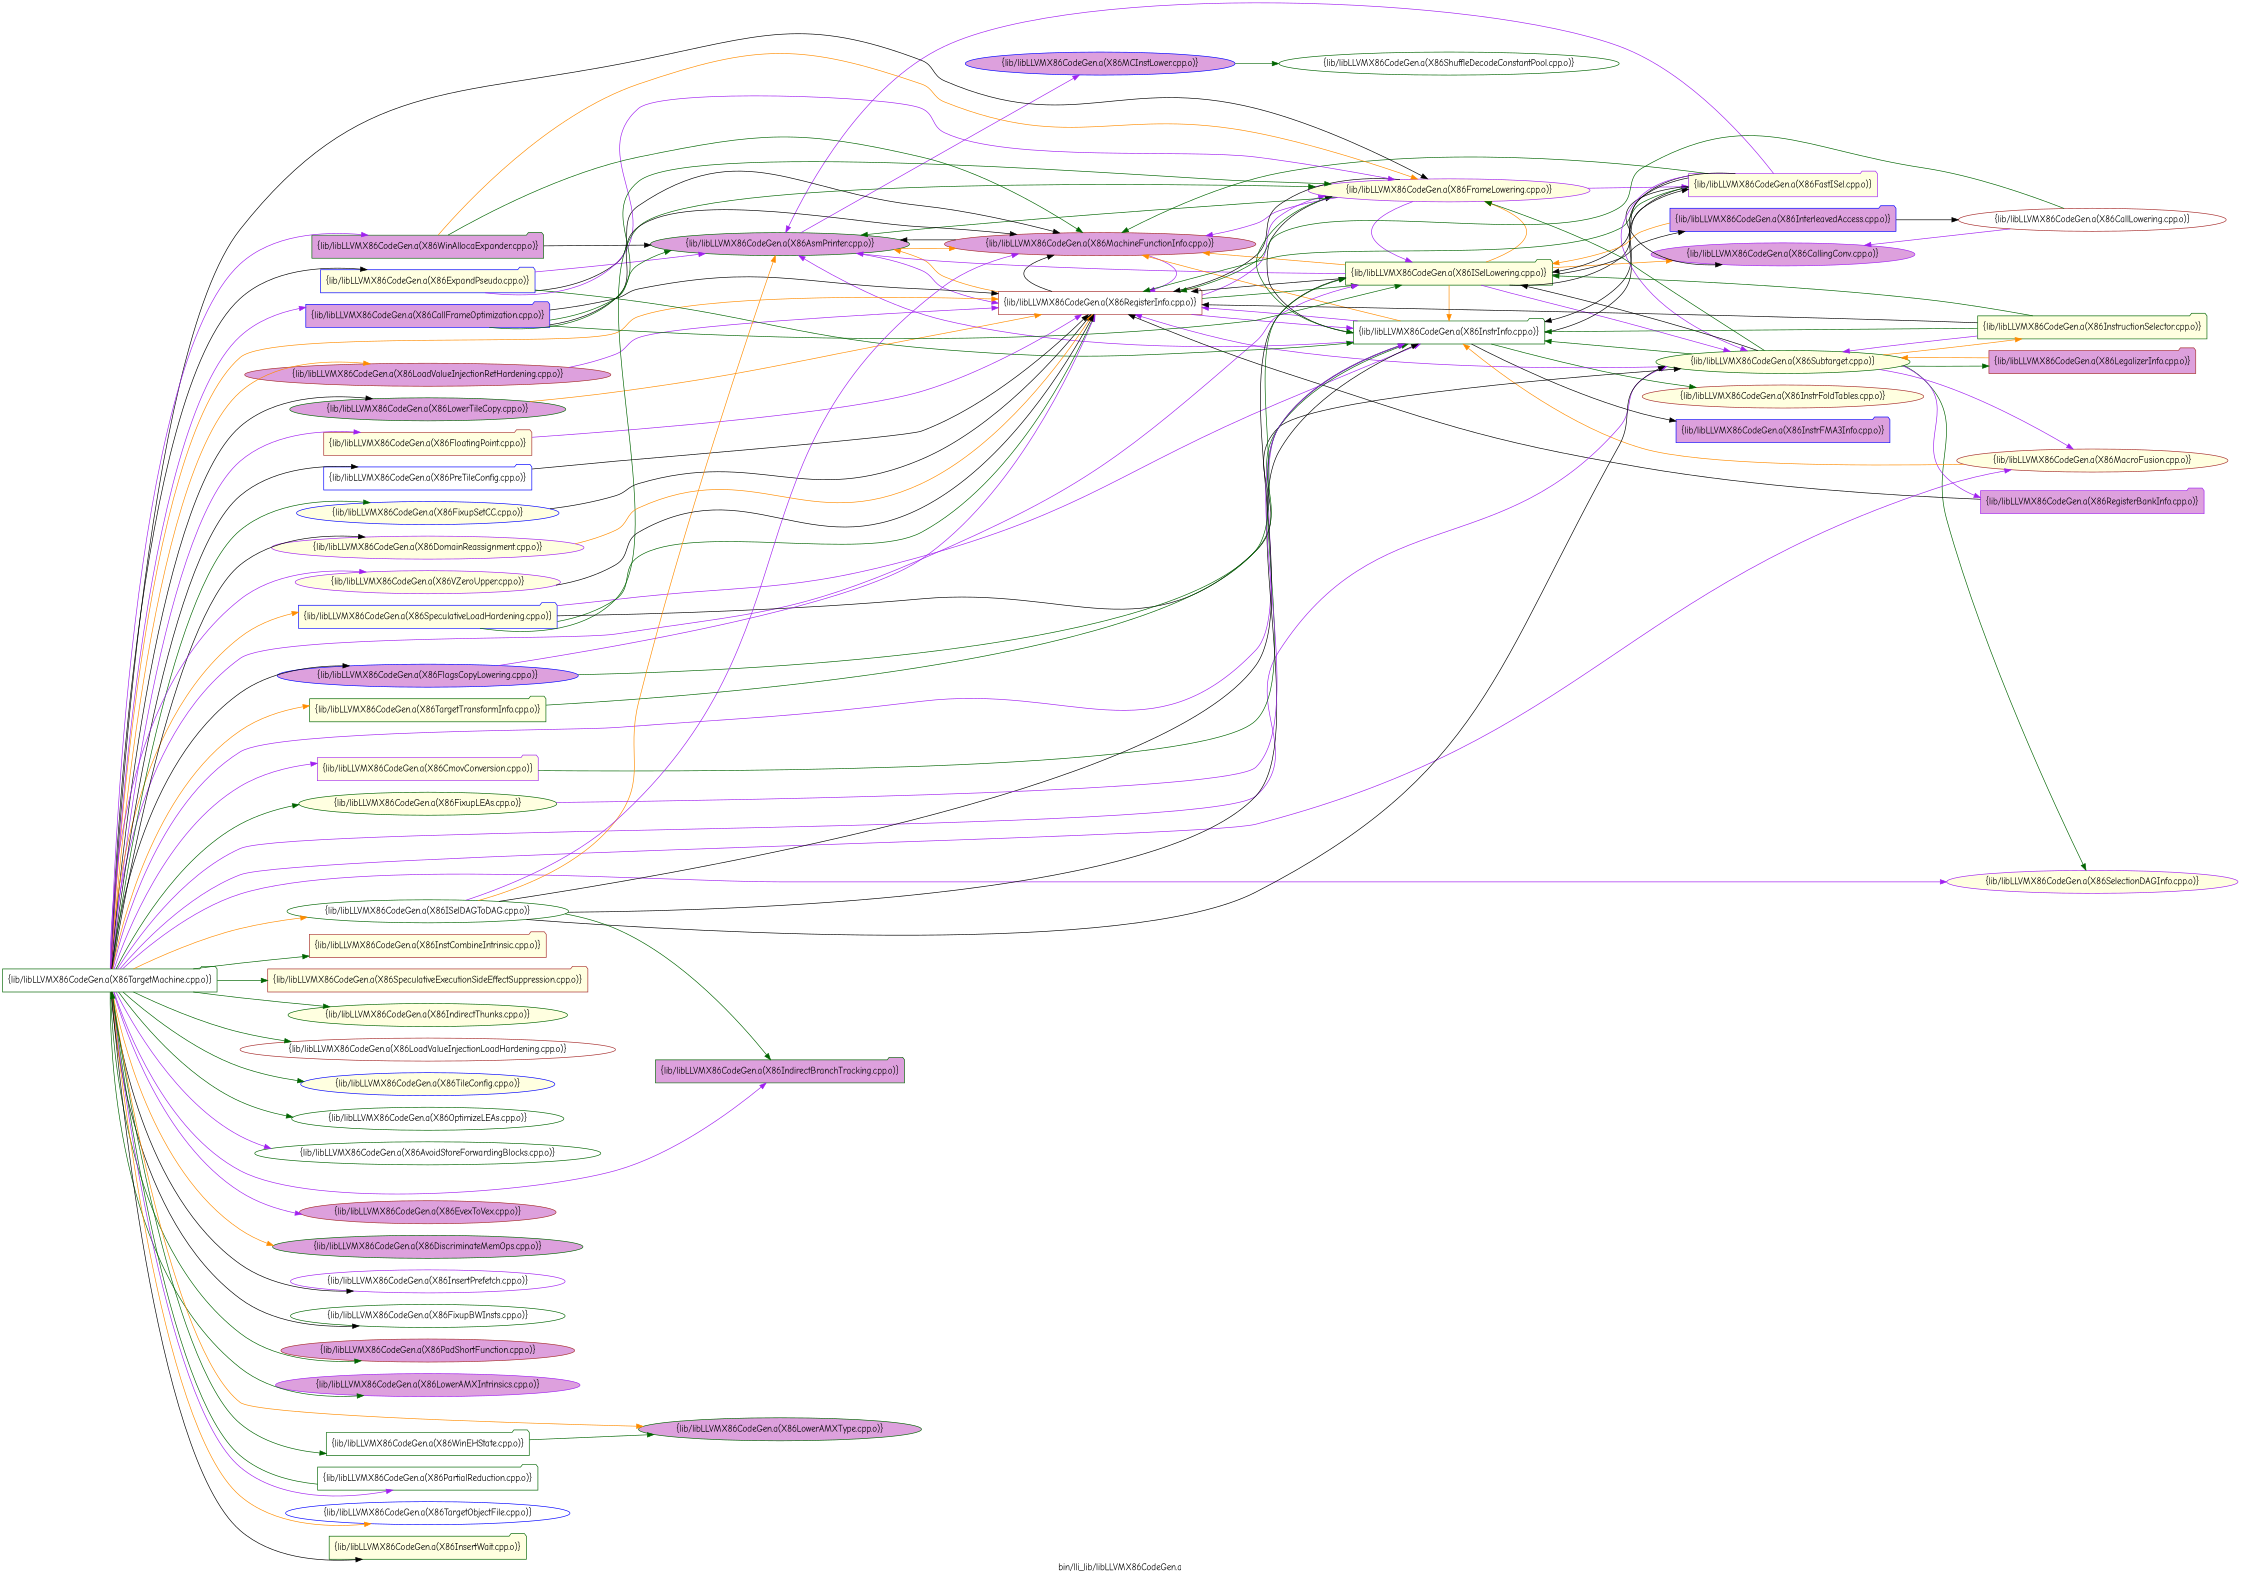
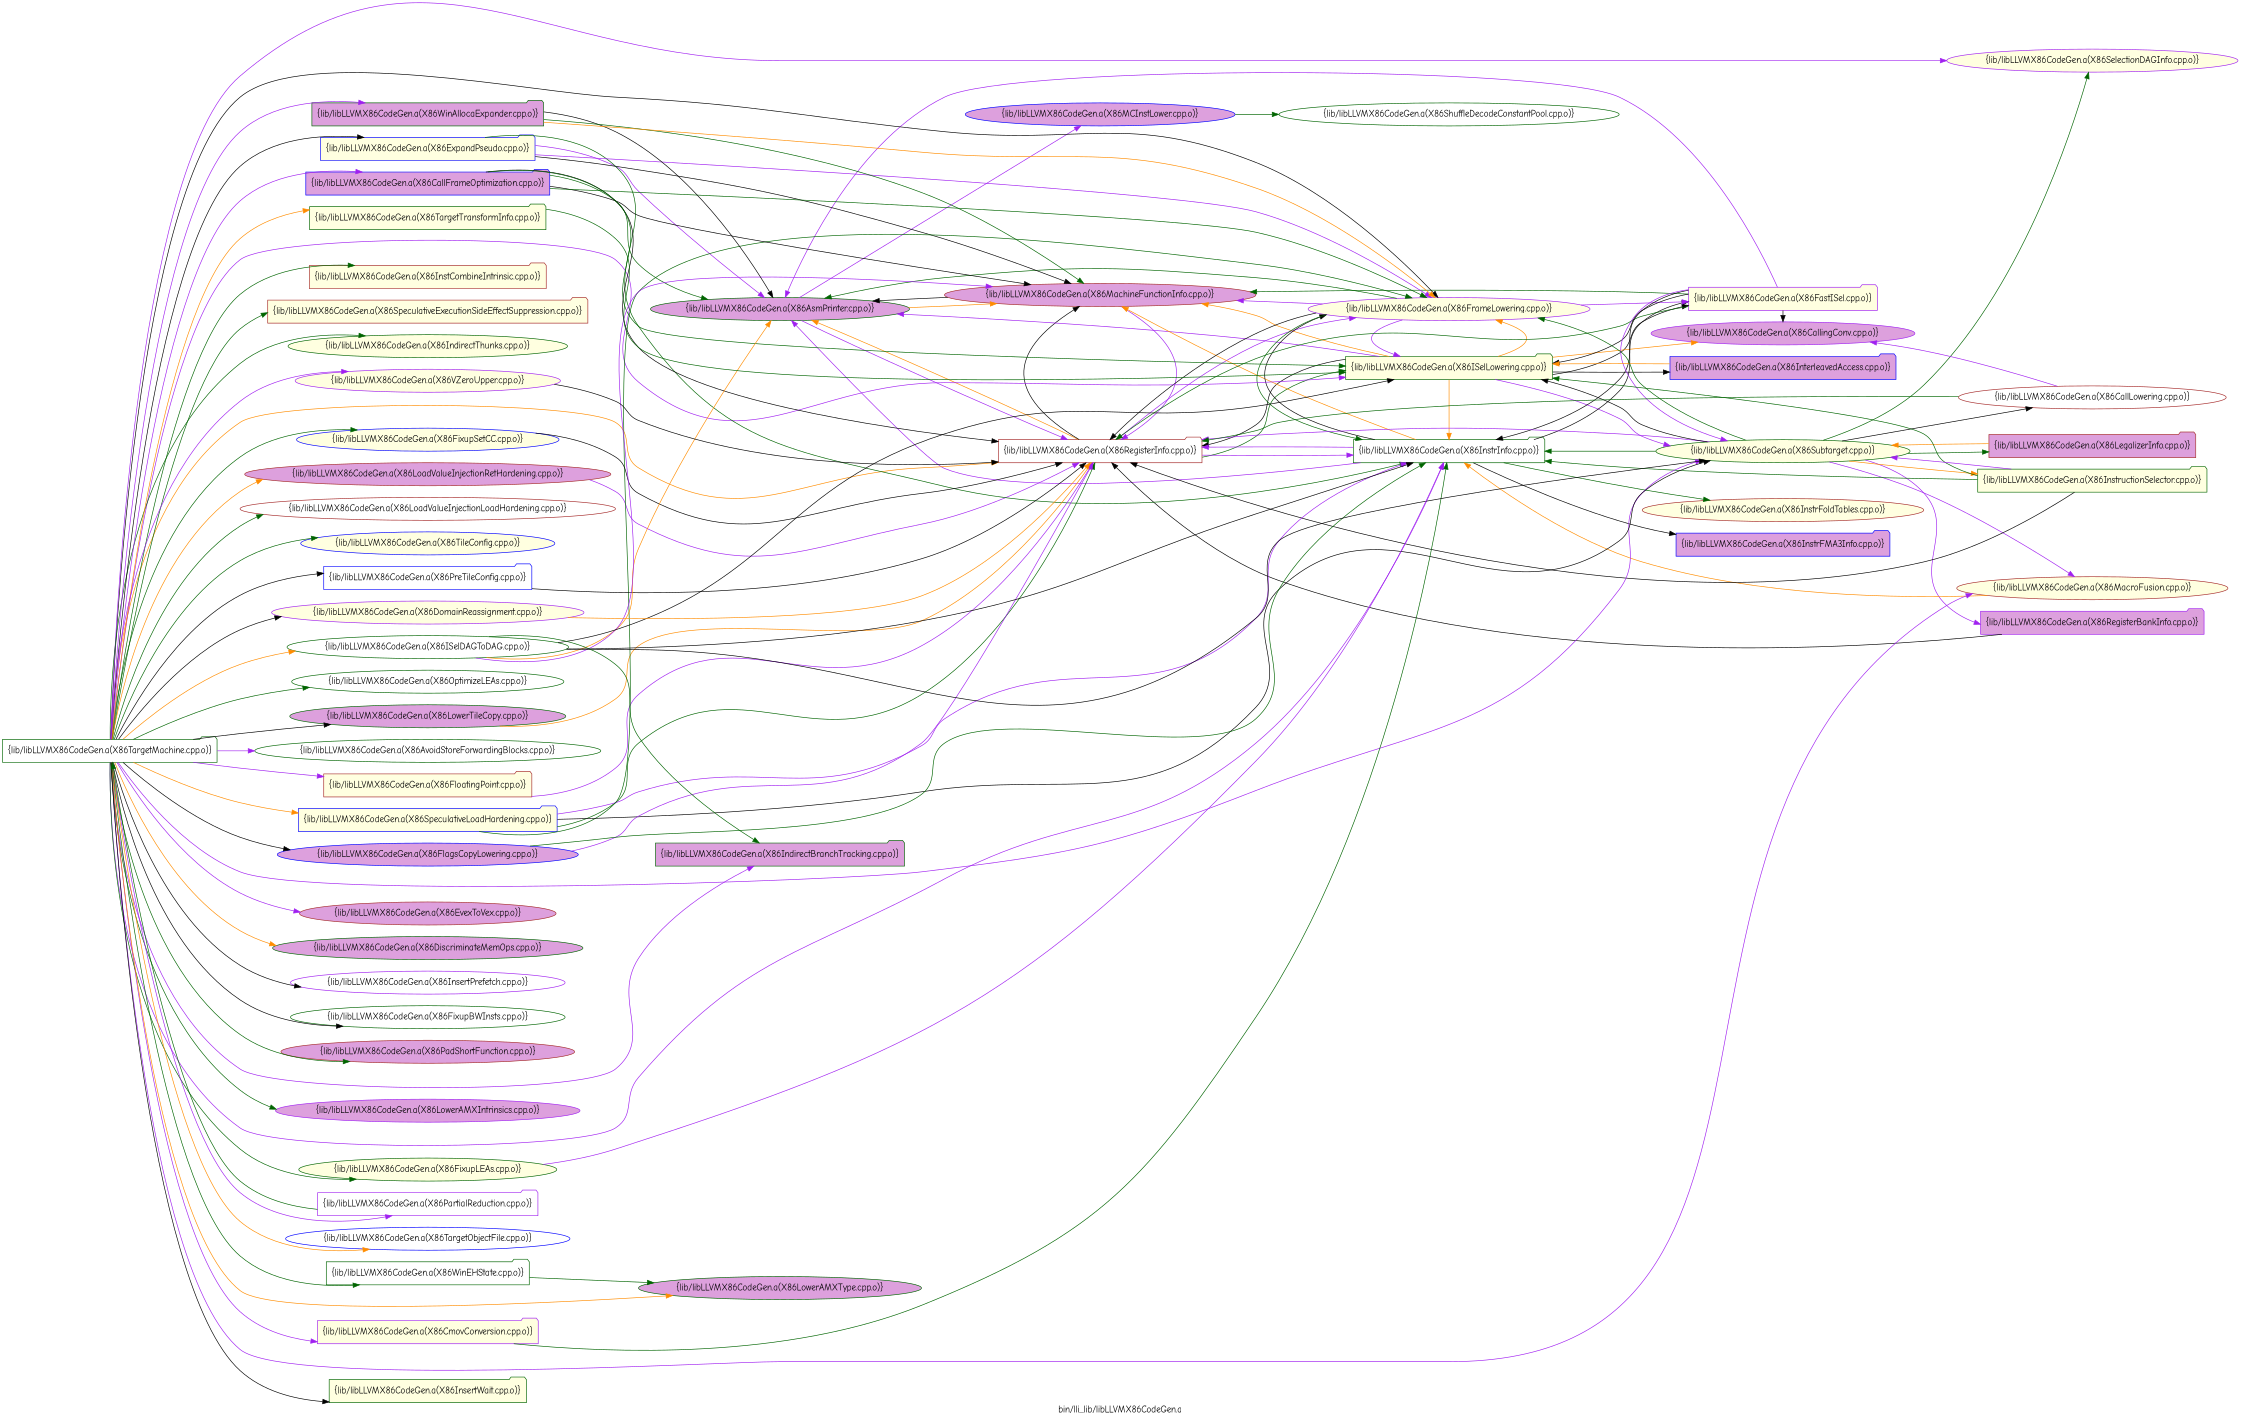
  digraph {
    fontname="Comic Neue"
    label="bin/lli_lib/libLLVMX86CodeGen.a"
    rankdir=LR
    node [color=darkgreen fillcolor=lightyellow fontname="Comic Neue" group=0 shape=ellipse style=filled]
    edge [color=purple fontname="Comic Neue"]
    n1 [fillcolor=plum group=1 label="{lib/libLLVMX86CodeGen.a(X86AsmPrinter.cpp.o)}"]
    n2 [color=blue fillcolor=plum label="{lib/libLLVMX86CodeGen.a(X86MCInstLower.cpp.o)}"]
    n3 [color=brown fillcolor=plum group=1 label="{lib/libLLVMX86CodeGen.a(X86MachineFunctionInfo.cpp.o)}"]
    n4 [color=brown fillcolor=white group=1 label="{lib/libLLVMX86CodeGen.a(X86RegisterInfo.cpp.o)}" shape=folder]
    n5 [fillcolor=white label="{lib/libLLVMX86CodeGen.a(X86ShuffleDecodeConstantPool.cpp.o)}"]
    n6 [group=1 label="{lib/libLLVMX86CodeGen.a(X86ISelLowering.cpp.o)}" shape=folder]
    n7 [fillcolor=white group=1 label="{lib/libLLVMX86CodeGen.a(X86InstrInfo.cpp.o)}" shape=folder]
    n8 [color=purple group=1 label="{lib/libLLVMX86CodeGen.a(X86FrameLowering.cpp.o)}"]
    n9 [color=purple group=1 label="{lib/libLLVMX86CodeGen.a(X86FastISel.cpp.o)}" shape=folder]
    n10 [color=purple fillcolor=plum label="{lib/libLLVMX86CodeGen.a(X86CallingConv.cpp.o)}"]
    n11 [color=blue fillcolor=plum group=1 label="{lib/libLLVMX86CodeGen.a(X86InterleavedAccess.cpp.o)}" shape=folder]
    n12 [group=1 label="{lib/libLLVMX86CodeGen.a(X86Subtarget.cpp.o)}"]
    n13 [color=brown label="{lib/libLLVMX86CodeGen.a(X86InstrFoldTables.cpp.o)}"]
    n14 [color=blue fillcolor=plum label="{lib/libLLVMX86CodeGen.a(X86InstrFMA3Info.cpp.o)}" shape=folder]
    n15 [color=purple label="{lib/libLLVMX86CodeGen.a(X86SelectionDAGInfo.cpp.o)}"]
    n16 [color=brown group=1 label="{lib/libLLVMX86CodeGen.a(X86MacroFusion.cpp.o)}"]
    n17 [color=brown fillcolor=white group=1 label="{lib/libLLVMX86CodeGen.a(X86CallLowering.cpp.o)}"]
    n18 [color=brown fillcolor=plum group=1 label="{lib/libLLVMX86CodeGen.a(X86LegalizerInfo.cpp.o)}" shape=folder]
    n19 [color=purple fillcolor=plum group=1 label="{lib/libLLVMX86CodeGen.a(X86RegisterBankInfo.cpp.o)}" shape=folder]
    n20 [group=1 label="{lib/libLLVMX86CodeGen.a(X86InstructionSelector.cpp.o)}" shape=folder]
    n21 [fillcolor=white label="{lib/libLLVMX86CodeGen.a(X86TargetMachine.cpp.o)}" shape=folder]
    n22 [color=brown label="{lib/libLLVMX86CodeGen.a(X86InstCombineIntrinsic.cpp.o)}" shape=folder]
    n23 [color=brown label="{lib/libLLVMX86CodeGen.a(X86SpeculativeExecutionSideEffectSuppression.cpp.o)}" shape=folder]
    n24 [label="{lib/libLLVMX86CodeGen.a(X86IndirectThunks.cpp.o)}"]
    n25 [color=brown fillcolor=plum label="{lib/libLLVMX86CodeGen.a(X86LoadValueInjectionRetHardening.cpp.o)}"]
    n26 [color=blue label="{lib/libLLVMX86CodeGen.a(X86ExpandPseudo.cpp.o)}" shape=folder]
    n27 [fillcolor=plum label="{lib/libLLVMX86CodeGen.a(X86LowerTileCopy.cpp.o)}"]
    n28 [color=brown label="{lib/libLLVMX86CodeGen.a(X86FloatingPoint.cpp.o)}" shape=folder]
    n29 [color=brown fillcolor=white label="{lib/libLLVMX86CodeGen.a(X86LoadValueInjectionLoadHardening.cpp.o)}"]
    n30 [color=blue label="{lib/libLLVMX86CodeGen.a(X86TileConfig.cpp.o)}"]
    n31 [color=blue label="{lib/libLLVMX86CodeGen.a(X86SpeculativeLoadHardening.cpp.o)}" shape=folder]
    n32 [color=blue fillcolor=plum label="{lib/libLLVMX86CodeGen.a(X86FlagsCopyLowering.cpp.o)}"]
    n33 [color=blue label="{lib/libLLVMX86CodeGen.a(X86FixupSetCC.cpp.o)}"]
    n34 [fillcolor=white label="{lib/libLLVMX86CodeGen.a(X86OptimizeLEAs.cpp.o)}"]
    n35 [color=blue fillcolor=plum label="{lib/libLLVMX86CodeGen.a(X86CallFrameOptimization.cpp.o)}" shape=folder]
    n36 [fillcolor=white label="{lib/libLLVMX86CodeGen.a(X86AvoidStoreForwardingBlocks.cpp.o)}"]
    n37 [color=blue fillcolor=white label="{lib/libLLVMX86CodeGen.a(X86PreTileConfig.cpp.o)}" shape=folder]
    n38 [color=purple label="{lib/libLLVMX86CodeGen.a(X86CmovConversion.cpp.o)}" shape=folder]
    n39 [fillcolor=white label="{lib/libLLVMX86CodeGen.a(X86ISelDAGToDAG.cpp.o)}"]
    n40 [fillcolor=plum label="{lib/libLLVMX86CodeGen.a(X86IndirectBranchTracking.cpp.o)}" shape=folder]
    n41 [color=brown fillcolor=plum label="{lib/libLLVMX86CodeGen.a(X86EvexToVex.cpp.o)}"]
    n42 [fillcolor=plum label="{lib/libLLVMX86CodeGen.a(X86DiscriminateMemOps.cpp.o)}"]
    n43 [color=purple fillcolor=white label="{lib/libLLVMX86CodeGen.a(X86InsertPrefetch.cpp.o)}"]
    n44 [fillcolor=white label="{lib/libLLVMX86CodeGen.a(X86FixupBWInsts.cpp.o)}"]
    n45 [color=brown fillcolor=plum label="{lib/libLLVMX86CodeGen.a(X86PadShortFunction.cpp.o)}"]
    n46 [label="{lib/libLLVMX86CodeGen.a(X86FixupLEAs.cpp.o)}"]
    n47 [color=purple fillcolor=plum label="{lib/libLLVMX86CodeGen.a(X86LowerAMXIntrinsics.cpp.o)}"]
    n48 [fillcolor=plum label="{lib/libLLVMX86CodeGen.a(X86LowerAMXType.cpp.o)}"]
    n49 [color=purple label="{lib/libLLVMX86CodeGen.a(X86DomainReassignment.cpp.o)}"]
-   n50 [fillcolor=white label="{lib/libLLVMX86CodeGen.a(X86PartialReduction.cpp.o)}" shape=folder]
+   n50 [color=purple fillcolor=white label="{lib/libLLVMX86CodeGen.a(X86PartialReduction.cpp.o)}" shape=folder]
    n51 [color=blue fillcolor=white label="{lib/libLLVMX86CodeGen.a(X86TargetObjectFile.cpp.o)}"]
    n52 [label="{lib/libLLVMX86CodeGen.a(X86TargetTransformInfo.cpp.o)}" shape=folder]
    n53 [color=purple label="{lib/libLLVMX86CodeGen.a(X86VZeroUpper.cpp.o)}"]
    n54 [fillcolor=plum label="{lib/libLLVMX86CodeGen.a(X86WinAllocaExpander.cpp.o)}" shape=folder]
    n55 [fillcolor=white label="{lib/libLLVMX86CodeGen.a(X86WinEHState.cpp.o)}" shape=folder]
    n56 [label="{lib/libLLVMX86CodeGen.a(X86InsertWait.cpp.o)}" shape=folder]
    subgraph sub_1 {
      rank=same
      n1
    }
    subgraph sub_2 {
      rank=same
      n2
      n3
      n4
    }
    subgraph sub_3 {
      rank=same
      n5
      n6
      n7
      n8
    }
    subgraph sub_4 {
      rank=same
      n9
      n10
      n11
      n12
      n13
      n14
    }
    n1 -> n2
    n1 -> n3 [color=darkorange]
    n1 -> n4
    n2 -> n5 [color=darkgreen]
    n3 -> n1 [color=black]
    n3 -> n4
    n4 -> n1 [color=darkorange]
    n4 -> n3 [color=black]
    n4 -> n6 [color=darkgreen]
    n4 -> n7
    n4 -> n8
    n6 -> n1
    n6 -> n3 [color=darkorange]
    n6 -> n4 [color=black]
    n6 -> n7 [color=darkorange]
    n6 -> n8 [color=darkorange]
    n6 -> n9 [color=black]
    n6 -> n10 [color=darkorange]
    n6 -> n11 [color=black]
    n6 -> n12
    n7 -> n1
    n7 -> n3 [color=darkorange]
    n7 -> n4
    n7 -> n8 [color=black]
    n7 -> n9 [color=black]
    n7 -> n13 [color=darkgreen]
    n7 -> n14 [color=black]
    n8 -> n1 [color=darkgreen]
    n8 -> n3
    n8 -> n4 [color=black]
    n8 -> n6
    n8 -> n7 [color=darkgreen]
    n8 -> n9
    n9 -> n1
    n9 -> n3 [color=darkgreen]
    n9 -> n4 [color=darkgreen]
    n9 -> n6 [color=black]
    n9 -> n7 [color=black]
    n9 -> n10 [color=black]
    n9 -> n12
    n11 -> n6 [color=darkorange]
    n12 -> n4
    n12 -> n6 [color=black]
    n12 -> n7 [color=darkgreen]
    n12 -> n8 [color=darkgreen]
    n12 -> n15 [color=darkgreen]
    n12 -> n16
-   n11 -> n17 [color=black]
+   n12 -> n17 [color=black]
    n12 -> n18 [color=darkgreen]
    n12 -> n19
    n12 -> n20 [color=darkorange]
    n16 -> n7 [color=darkorange]
    n17 -> n4 [color=darkgreen]
    n17 -> n10
    n18 -> n12 [color=darkorange]
    n19 -> n4 [color=black]
    n20 -> n4 [color=black]
    n20 -> n6 [color=darkgreen]
    n20 -> n7 [color=darkgreen]
    n20 -> n12
    n21 -> n4 [color=darkorange]
    n21 -> n6
    n21 -> n7
    n21 -> n8 [color=black]
    n21 -> n12
    n21 -> n15
    n21 -> n16
    n21 -> n22 [color=darkgreen]
    n21 -> n23 [color=darkgreen]
    n21 -> n24 [color=darkgreen]
    n21 -> n25 [color=darkorange]
    n21 -> n26 [color=black]
    n21 -> n27 [color=black]
    n21 -> n28
    n21 -> n29 [color=darkgreen]
    n21 -> n30 [color=darkgreen]
    n21 -> n31 [color=darkorange]
    n21 -> n32 [color=black]
    n21 -> n33 [color=darkgreen]
    n21 -> n34 [color=darkgreen]
    n21 -> n35
    n21 -> n36
    n21 -> n37 [color=black]
    n21 -> n38
    n21 -> n39 [color=darkorange]
    n21 -> n40
    n21 -> n41
    n21 -> n42 [color=darkorange]
    n21 -> n43 [color=black]
    n21 -> n44 [color=black]
    n21 -> n45 [color=darkgreen]
    n21 -> n46 [color=darkgreen]
    n21 -> n47 [color=darkgreen]
    n21 -> n48 [color=darkorange]
    n21 -> n49 [color=black]
    n21 -> n50
    n21 -> n51 [color=darkorange]
    n21 -> n52 [color=darkorange]
    n21 -> n53
    n21 -> n54
    n21 -> n55 [color=darkgreen]
    n21 -> n56 [color=black]
    n25 -> n4
    n26 -> n1
    n26 -> n3 [color=black]
    n26 -> n7 [color=darkgreen]
    n26 -> n8
    n27 -> n4 [color=darkorange]
    n28 -> n4
    n31 -> n4 [color=darkgreen]
    n31 -> n7
    n31 -> n8 [color=darkgreen]
    n31 -> n12 [color=black]
    n32 -> n4
    n32 -> n7 [color=darkgreen]
    n33 -> n4 [color=black]
    n35 -> n1 [color=darkgreen]
    n35 -> n3 [color=black]
    n35 -> n4 [color=black]
    n35 -> n6 [color=darkgreen]
    n35 -> n8 [color=darkgreen]
    n37 -> n4 [color=black]
    n38 -> n7 [color=darkgreen]
    n39 -> n1 [color=darkorange]
    n39 -> n3
    n39 -> n6 [color=black]
    n39 -> n7 [color=black]
    n39 -> n12 [color=black]
    n39 -> n40 [color=darkgreen]
    n46 -> n7
    n49 -> n4 [color=darkorange]
    n50 -> n21 [color=darkgreen]
    n52 -> n6 [color=darkgreen]
    n53 -> n4 [color=black]
    n54 -> n1 [color=black]
    n54 -> n3 [color=darkgreen]
    n54 -> n8 [color=darkorange]
    n55 -> n48 [color=darkgreen]
  }
